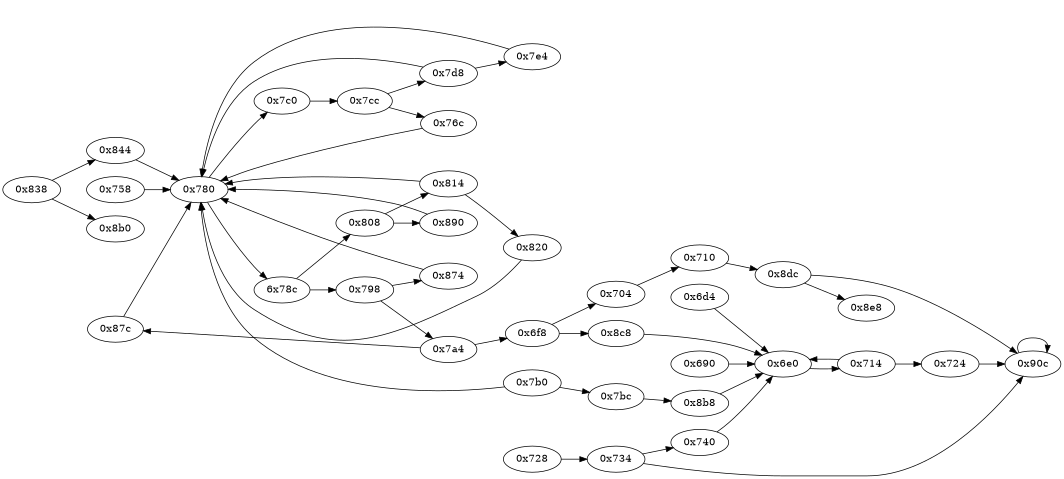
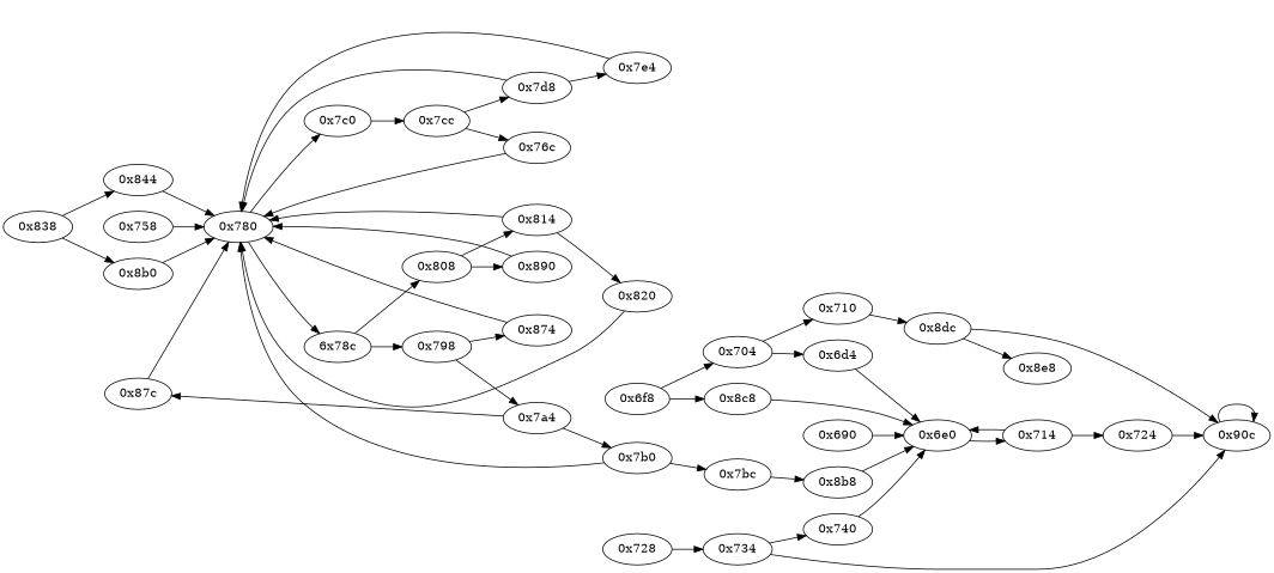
  digraph {
    rankdir=LR
    node [opcode="[u'ldr', u'cmp', u'b']"]
    "0x87c" [opcode="[u'ldr', u'add', u'str', u'ldr', u'b']"]
    "0x780"
    n3 [label="6x78c"]
    "0x7c0"
    "0x808"
    "0x798"
    "0x7cc"
    "0x890" [opcode="[u'ldr', u'ldr', u'ldr', u'ldrb', u'mla', u'str', u'ldr', u'b']"]
    "0x814"
    "0x7a4"
    "0x874" [opcode="[u'ldr', u'b']"]
    "0x76c" [opcode="[u'ldr', u'ldr', u'ldr', u'ldr', u'mov']"]
    "0x7d8"
    "0x8b0" [opcode="[u'ldr', u'b']"]
    "0x838"
    "0x844"
    "0x7bc" [opcode="[u'b']"]
    "0x8b8" [opcode="[u'ldr', u'str', u'ldr', u'b']"]
    "0x6e0"
    "0x714" [opcode="[u'ldr', u'cmp', u'mov', u'b']"]
    "0x820" [opcode="[u'mov', u'mov', u'mov', u'mov', u'mov', u'b']"]
    "0x7b0"
    "0x724" [opcode="[u'b']"]
    "0x90c" [opcode="[u'b']"]
    "0x6f8"
    "0x704"
    "0x8c8" [opcode="[u'ldr', u'bl', u'str', u'ldr', u'b']"]
    "0x728"
    "0x734"
    "0x7e4" [opcode="[u'add', u'stm', u'str', u'ldr', u'ldr', u'ldr', u'cmp', u'mov', u'b']"]
    "0x710" [opcode="[u'b']"]
    "0x8dc"
    "0x8e8" [opcode="[u'ldr', u'ldr', u'ldr', u'ldr', u'sub', u'mov', u'sub', u'pop']"]
    "0x740" [opcode="[u'ldr', u'ldr', u'ldr', u'cmp', u'mov', u'b']"]
    "0x758" [opcode="[u'ldr', u'ldr', u'ldr', u'ldr', u'b']"]
    "0x690" [opcode="[u'push', u'add', u'sub', u'ldr', u'mov', u'orr', u'ldr', u'ldr', u'str', u'ldr', u'ldr', u'str', u'add', u'ldr', u'ldr', u'str', u'b']"]
    "0x6d4" [opcode="[u'ldr', u'bl', u'ldr']"]
    "0x87c" -> "0x780"
    "0x780" -> n3
    "0x780" -> "0x7c0"
    n3 -> "0x808"
    n3 -> "0x798"
    "0x7c0" -> "0x7cc"
    "0x808" -> "0x890"
    "0x808" -> "0x814"
    "0x798" -> "0x7a4"
    "0x798" -> "0x874"
    "0x7cc" -> "0x76c"
    "0x7cc" -> "0x7d8"
    "0x890" -> "0x780"
    "0x814" -> "0x780"
    "0x814" -> "0x820"
    "0x7a4" -> "0x87c"
-   "0x7a4" -> "0x6f8"
+   "0x7a4" -> "0x7b0"
    "0x874" -> "0x780"
    "0x76c" -> "0x780"
    "0x7d8" -> "0x780"
    "0x7d8" -> "0x7e4"
+   "0x8b0" -> "0x780"
    "0x838" -> "0x8b0"
    "0x838" -> "0x844"
    "0x844" -> "0x780"
    "0x7bc" -> "0x8b8"
    "0x8b8" -> "0x6e0"
    "0x6e0" -> "0x714"
    "0x714" -> "0x6e0"
    "0x714" -> "0x724"
    "0x820" -> "0x780"
    "0x7b0" -> "0x780"
    "0x7b0" -> "0x7bc"
    "0x724" -> "0x90c"
    "0x90c" -> "0x90c"
    "0x6f8" -> "0x704"
    "0x6f8" -> "0x8c8"
    "0x704" -> "0x710"
+   "0x704" -> "0x6d4"
    "0x8c8" -> "0x6e0"
    "0x728" -> "0x734"
    "0x734" -> "0x90c"
    "0x734" -> "0x740"
    "0x7e4" -> "0x780"
    "0x710" -> "0x8dc"
    "0x8dc" -> "0x90c"
    "0x8dc" -> "0x8e8"
    "0x740" -> "0x6e0"
    "0x758" -> "0x780"
    "0x690" -> "0x6e0"
    "0x6d4" -> "0x6e0"
  }
